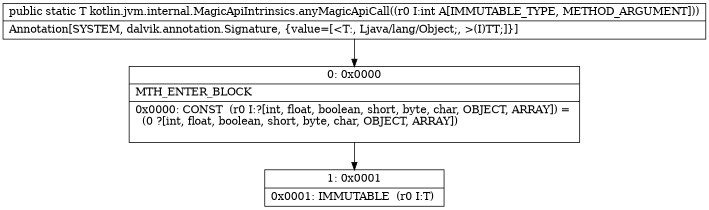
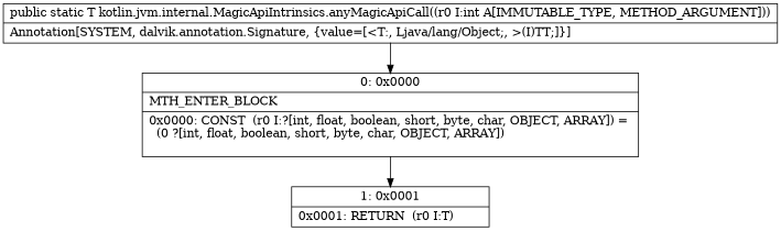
  digraph {
    node [shape=record]
    n1 [label="{0\:\ 0x0000|MTH_ENTER_BLOCK\l|0x0000: CONST  (r0 I:?[int, float, boolean, short, byte, char, OBJECT, ARRAY]) = \l  (0 ?[int, float, boolean, short, byte, char, OBJECT, ARRAY])\l \l}"]
-   n2 [label="{1\:\ 0x0001|0x0001: IMMUTABLE  (r0 I:T) \l}"]
+   n2 [label="{1\:\ 0x0001|0x0001: RETURN  (r0 I:T) \l}"]
    n3 [label="{public static T kotlin.jvm.internal.MagicApiIntrinsics.anyMagicApiCall((r0 I:int A[IMMUTABLE_TYPE, METHOD_ARGUMENT]))  | Annotation[SYSTEM, dalvik.annotation.Signature, \{value=[\<T:, Ljava\/lang\/Object;, \>(I)TT;]\}]\l}"]
    n1 -> n2
    n3 -> n1
  }
